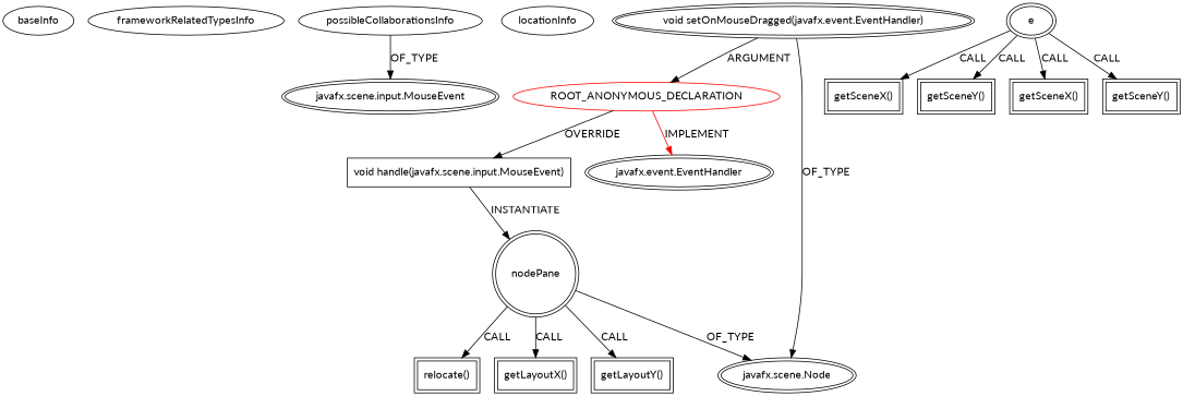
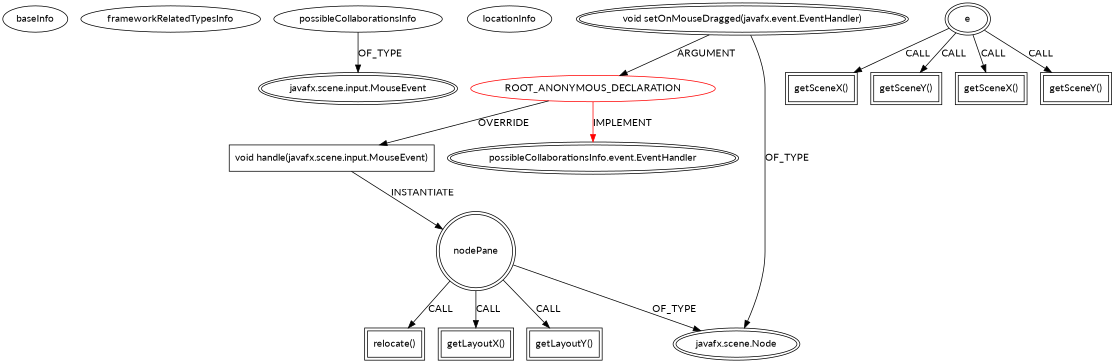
  digraph {
    fontname=Lato
    node [fontname=Lato isFrameworkType=true peripheries=2 vertexType=INSIDE_CALL]
    edge [fontname=Lato]
    baseInfo [category=extension_graph graphId=3616 isAnonymous=true possibleRelation=false isFrameworkType="" peripheries="" vertexType=""]
    frameworkRelatedTypesInfo [0="javafx.event.EventHandler" isFrameworkType="" peripheries="" vertexType=""]
    possibleCollaborationsInfo [isFrameworkType="" peripheries="" vertexType=""]
    n4 [label="javafx.scene.input.MouseEvent" vertexType=FRAMEWORK_CLASS_TYPE]
    locationInfo [contextSignature=" GraphNode(javafx.geometry.Point2D,javafx.scene.layout.Pane,GraphNodeFactory)" filePath="/mfischbo-fxplumber/fxplumber-master/fxplumber/src/main/java/de/artignition/fxplumber/model/GraphNode.java" graphId=3616 projectName="mfischbo-fxplumber" isFrameworkType="" peripheries="" vertexType=""]
    n6 [color=red isFrameworkType=false label=ROOT_ANONYMOUS_DECLARATION vertexType=ROOT_ANONYMOUS_DECLARATION peripheries=""]
-   n7 [label="javafx.event.EventHandler" vertexType=FRAMEWORK_INTERFACE_TYPE]
+   n7 [label="possibleCollaborationsInfo.event.EventHandler" vertexType=FRAMEWORK_INTERFACE_TYPE]
    n8 [isFrameworkType=false label="void handle(javafx.scene.input.MouseEvent)" shape=box vertexType=OVERRIDING_METHOD_DECLARATION peripheries=""]
    n9 [label=nodePane shape=circle vertexType=VARIABLE_EXPRESION]
    n10 [label="void setOnMouseDragged(javafx.event.EventHandler)" vertexType=OUTSIDE_CALL]
    n11 [label="javafx.scene.Node" vertexType=FRAMEWORK_CLASS_TYPE]
    n12 [label=e vertexType=PARAMETER_DECLARATION]
    n13 [label="getSceneX()" shape=box]
    n14 [label="getSceneY()" shape=box]
    n15 [label="getSceneX()" shape=box]
    n16 [label="getSceneY()" shape=box]
    n17 [label="relocate()" shape=box]
    n18 [label="getLayoutX()" shape=box]
    n19 [label="getLayoutY()" shape=box]
    possibleCollaborationsInfo -> n4 [label=OF_TYPE]
    n6 -> n7 [color=red label=IMPLEMENT]
    n6 -> n8 [label=OVERRIDE]
    n8 -> n9 [label=INSTANTIATE]
    n9 -> n11 [label=OF_TYPE]
    n9 -> n17 [label=CALL]
    n9 -> n18 [label=CALL]
    n9 -> n19 [label=CALL]
    n10 -> n6 [label=ARGUMENT]
    n10 -> n11 [label=OF_TYPE]
    n12 -> n13 [label=CALL]
    n12 -> n14 [label=CALL]
    n12 -> n15 [label=CALL]
    n12 -> n16 [label=CALL]
  }
